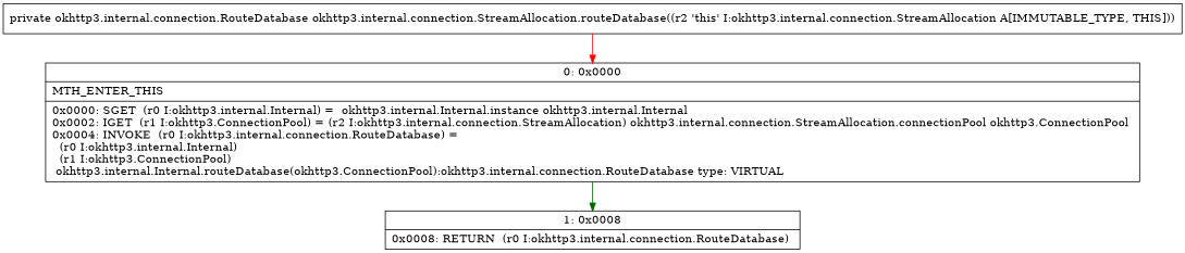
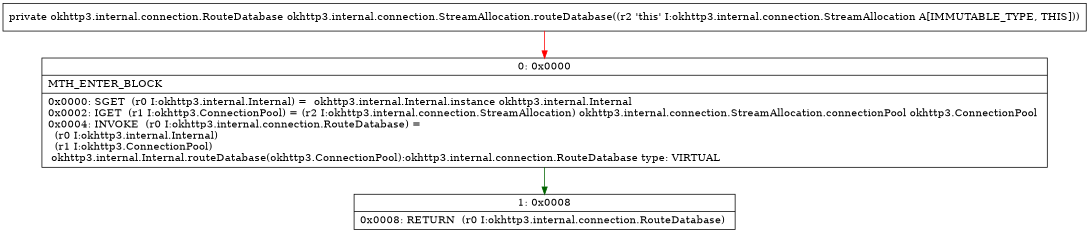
  digraph {
    node [shape=record]
-   n1 [label="{0\:\ 0x0000|MTH_ENTER_THIS\l|0x0000: SGET  (r0 I:okhttp3.internal.Internal) =  okhttp3.internal.Internal.instance okhttp3.internal.Internal \l0x0002: IGET  (r1 I:okhttp3.ConnectionPool) = (r2 I:okhttp3.internal.connection.StreamAllocation) okhttp3.internal.connection.StreamAllocation.connectionPool okhttp3.ConnectionPool \l0x0004: INVOKE  (r0 I:okhttp3.internal.connection.RouteDatabase) = \l  (r0 I:okhttp3.internal.Internal)\l  (r1 I:okhttp3.ConnectionPool)\l okhttp3.internal.Internal.routeDatabase(okhttp3.ConnectionPool):okhttp3.internal.connection.RouteDatabase type: VIRTUAL \l}"]
+   n1 [label="{0\:\ 0x0000|MTH_ENTER_BLOCK\l|0x0000: SGET  (r0 I:okhttp3.internal.Internal) =  okhttp3.internal.Internal.instance okhttp3.internal.Internal \l0x0002: IGET  (r1 I:okhttp3.ConnectionPool) = (r2 I:okhttp3.internal.connection.StreamAllocation) okhttp3.internal.connection.StreamAllocation.connectionPool okhttp3.ConnectionPool \l0x0004: INVOKE  (r0 I:okhttp3.internal.connection.RouteDatabase) = \l  (r0 I:okhttp3.internal.Internal)\l  (r1 I:okhttp3.ConnectionPool)\l okhttp3.internal.Internal.routeDatabase(okhttp3.ConnectionPool):okhttp3.internal.connection.RouteDatabase type: VIRTUAL \l}"]
    n2 [label="{1\:\ 0x0008|0x0008: RETURN  (r0 I:okhttp3.internal.connection.RouteDatabase) \l}"]
    n3 [label="{private okhttp3.internal.connection.RouteDatabase okhttp3.internal.connection.StreamAllocation.routeDatabase((r2 'this' I:okhttp3.internal.connection.StreamAllocation A[IMMUTABLE_TYPE, THIS])) }"]
    n1 -> n2 [color=darkgreen]
    n3 -> n1 [color=red]
  }
